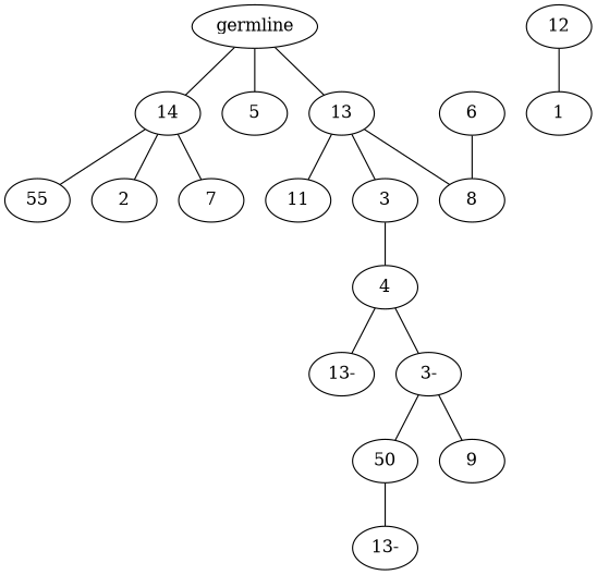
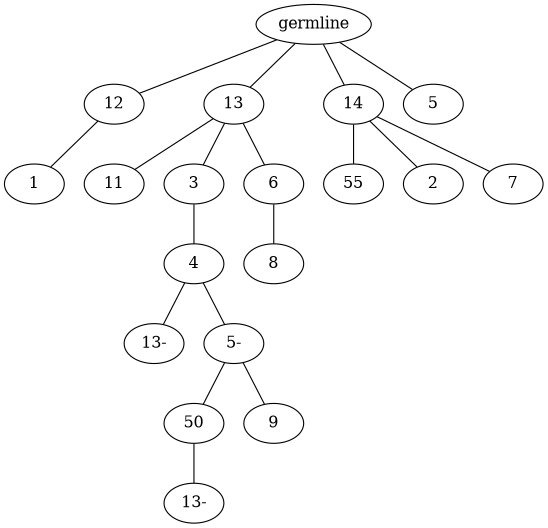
  graph {
    fontname="DejaVu Serif"
    node [fontname="DejaVu Serif"]
    edge [fontname="DejaVu Serif"]
    n1 [label=germline]
    n2 [label=12]
    n3 [label=13]
    n4 [label=14]
    n5 [label=5]
    n6 [label=1]
    n7 [label=11]
    n8 [label=3]
    n9 [label=6]
    n10 [label=55]
    n11 [label=2]
    n12 [label=7]
    n13 [label=4]
    n14 [label=8]
    n15 [label="13-"]
-   n16 [label="3-"]
+   n16 [label="5-"]
    n17 [label=50]
    n18 [label=9]
    n19 [label="13-"]
+   n1 -- n2
    n1 -- n3
    n1 -- n4
    n1 -- n5
    n2 -- n6
    n3 -- n7
    n3 -- n8
-   n3 -- n14
+   n3 -- n9
    n4 -- n10
    n4 -- n11
    n4 -- n12
    n8 -- n13
    n9 -- n14
    n13 -- n15
    n13 -- n16
    n16 -- n17
    n16 -- n18
    n17 -- n19
  }
